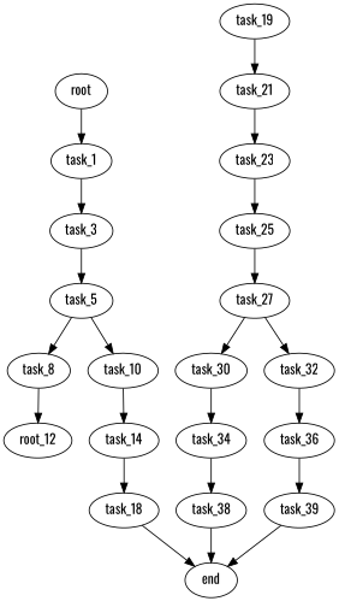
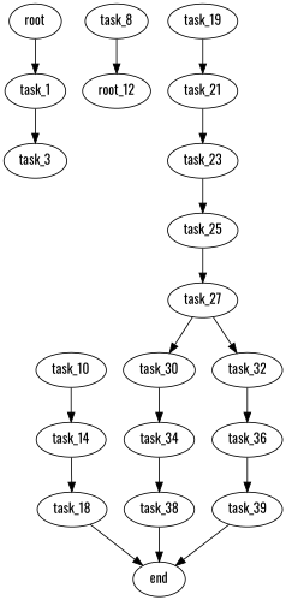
  digraph {
    fontname=Oswald
    node [fontname=Oswald]
    edge [fontname=Oswald]
    root
    task_1
    task_3
-   task_5
    task_8
    task_10
    n7 [label=root_12]
    task_14
    task_18
    end
    task_19
    task_21
    task_23
    task_25
    task_27
    task_30
    task_32
    task_34
    task_36
    task_38
    task_39
    root -> task_1
    task_1 -> task_3
-   task_3 -> task_5
-   task_5 -> task_8
-   task_5 -> task_10
    task_8 -> n7
    task_10 -> task_14
    task_14 -> task_18
    task_18 -> end
    task_19 -> task_21
    task_21 -> task_23
    task_23 -> task_25
    task_25 -> task_27
    task_27 -> task_30
    task_27 -> task_32
    task_30 -> task_34
    task_32 -> task_36
    task_34 -> task_38
    task_36 -> task_39
    task_38 -> end
    task_39 -> end
  }
